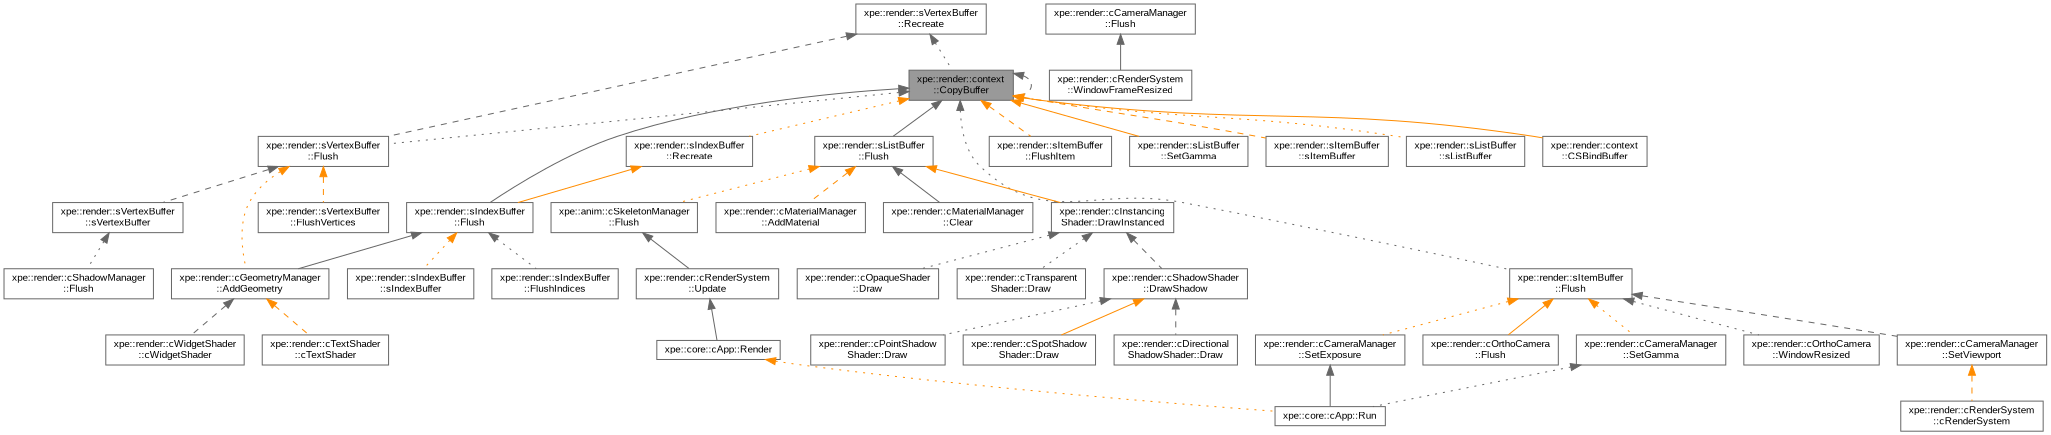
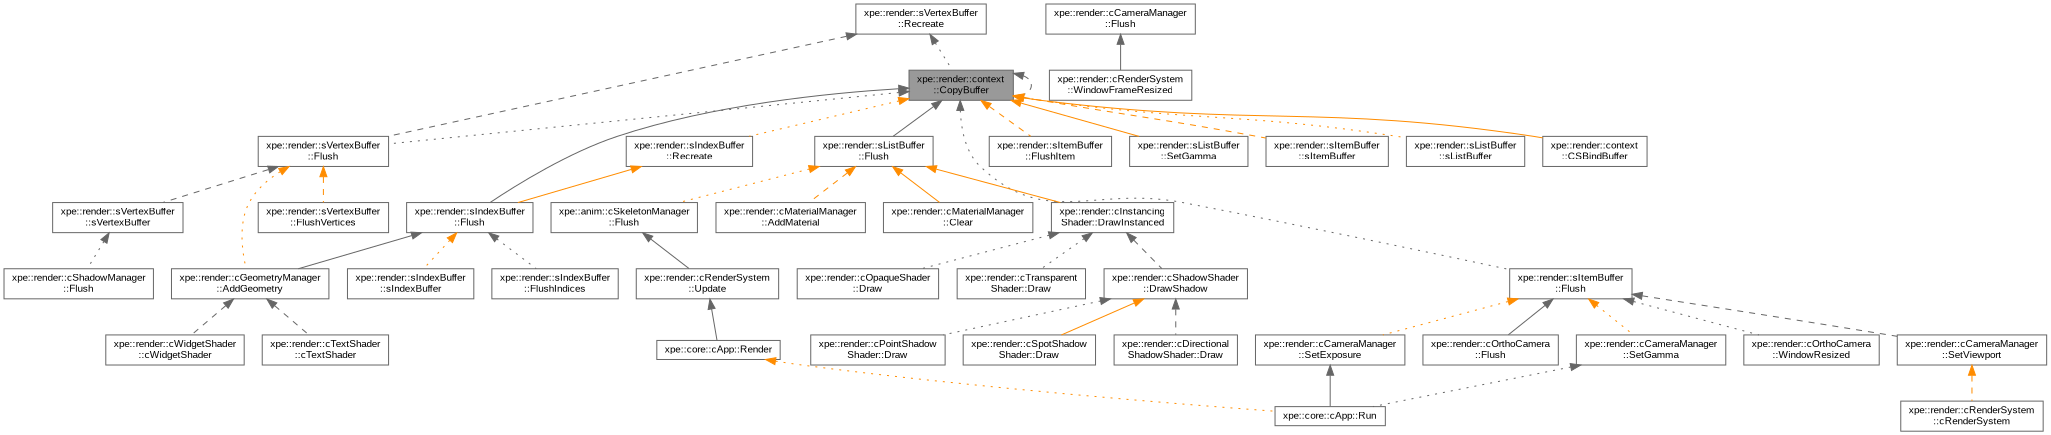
  digraph {
    fontname="Liberation Sans"
    rankdir=TB
    node [color=grey40 fillcolor=white fontname="Liberation Sans" fontsize=10 shape=box style=filled]
    edge [color=gray40 dir=back fontname="Liberation Sans" fontsize=10 labelfontname=Helvetica labelfontsize=10 style=dotted]
    n1 [color=gray40 fillcolor=grey60 fontcolor=black height=0.2 label="xpe::render::context\l::CopyBuffer" width=0.4]
    n2 [height=0.2 label="xpe::render::context\l::CSBindBuffer" width=0.4]
    n3 [height=0.2 label="xpe::render::sIndexBuffer\l::Flush" width=0.4]
    n4 [height=0.2 label="xpe::render::sVertexBuffer\l::Flush" width=0.4]
    n5 [height=0.2 label="xpe::render::sItemBuffer\l::Flush" width=0.4]
    n6 [height=0.2 label="xpe::render::sListBuffer\l::Flush" width=0.4]
    n7 [height=0.2 label="xpe::render::sItemBuffer\l::FlushItem" width=0.4]
    n8 [height=0.2 label="xpe::render::sIndexBuffer\l::Recreate" width=0.4]
    n9 [height=0.2 label="xpe::render::sListBuffer\l::SetGamma" width=0.4]
    n10 [height=0.2 label="xpe::render::sItemBuffer\l::sItemBuffer" width=0.4]
    n11 [height=0.2 label="xpe::render::sListBuffer\l::sListBuffer" width=0.4]
    n12 [height=0.2 label="xpe::render::cGeometryManager\l::AddGeometry" width=0.4]
    n13 [height=0.2 label="xpe::render::sIndexBuffer\l::FlushIndices" width=0.4]
    n14 [height=0.2 label="xpe::render::sIndexBuffer\l::sIndexBuffer" width=0.4]
    n15 [height=0.2 label="xpe::render::sVertexBuffer\l::FlushVertices" width=0.4]
    n16 [height=0.2 label="xpe::render::sVertexBuffer\l::sVertexBuffer" width=0.4]
    n17 [height=0.2 label="xpe::render::cOrthoCamera\l::Flush" width=0.4]
    n18 [height=0.2 label="xpe::render::cCameraManager\l::SetExposure" width=0.4]
    n19 [height=0.2 label="xpe::render::cCameraManager\l::SetGamma" width=0.4]
    n20 [height=0.2 label="xpe::render::cCameraManager\l::SetViewport" width=0.4]
    n21 [height=0.2 label="xpe::render::cOrthoCamera\l::WindowResized" width=0.4]
    n22 [height=0.2 label="xpe::render::cMaterialManager\l::AddMaterial" width=0.4]
    n23 [height=0.2 label="xpe::render::cMaterialManager\l::Clear" width=0.4]
    n24 [height=0.2 label="xpe::render::cInstancing\lShader::DrawInstanced" width=0.4]
    n25 [height=0.2 label="xpe::anim::cSkeletonManager\l::Flush" width=0.4]
    n26 [height=0.2 label="xpe::render::sVertexBuffer\l::Recreate" width=0.4]
    n27 [height=0.2 label="xpe::render::cTextShader\l::cTextShader" width=0.4]
    n28 [height=0.2 label="xpe::render::cWidgetShader\l::cWidgetShader" width=0.4]
    n29 [height=0.2 label="xpe::render::cShadowManager\l::Flush" width=0.4]
    n30 [height=0.2 label="xpe::render::cCameraManager\l::Flush" width=0.4]
    n31 [height=0.2 label="xpe::render::cRenderSystem\l::WindowFrameResized" width=0.4]
    n32 [height=0.2 label="xpe::core::cApp::Run" width=0.4]
    n33 [height=0.2 label="xpe::render::cRenderSystem\l::cRenderSystem" width=0.4]
    n34 [height=0.2 label="xpe::render::cOpaqueShader\l::Draw" width=0.4]
    n35 [height=0.2 label="xpe::render::cTransparent\lShader::Draw" width=0.4]
    n36 [height=0.2 label="xpe::render::cShadowShader\l::DrawShadow" width=0.4]
    n37 [height=0.2 label="xpe::render::cRenderSystem\l::Update" width=0.4]
    n38 [height=0.2 label="xpe::render::cDirectional\lShadowShader::Draw" width=0.4]
    n39 [height=0.2 label="xpe::render::cPointShadow\lShader::Draw" width=0.4]
    n40 [height=0.2 label="xpe::render::cSpotShadow\lShader::Draw" width=0.4]
    n41 [height=0.2 label="xpe::core::cApp::Render" width=0.4]
    n1 -> n1 [style=dashed]
    n1 -> n2 [color=darkorange style=solid]
    n1 -> n3 [style=solid]
    n1 -> n4
    n1 -> n5
    n1 -> n6 [style=solid]
    n1 -> n7 [color=darkorange style=dashed]
    n1 -> n8 [color=darkorange]
    n1 -> n9 [color=darkorange style=solid]
    n1 -> n10 [color=darkorange style=dashed]
    n1 -> n11 [color=darkorange]
    n3 -> n12 [style=solid]
    n3 -> n13
    n3 -> n14 [color=darkorange]
    n4 -> n12 [color=darkorange]
    n4 -> n15 [color=darkorange style=dashed]
    n4 -> n16 [style=dashed]
-   n5 -> n17 [color=darkorange style=solid]
+   n5 -> n17 [style=solid]
    n5 -> n18 [color=darkorange]
    n5 -> n19 [color=darkorange]
    n5 -> n20 [style=dashed]
    n5 -> n21
    n6 -> n22 [color=darkorange style=dashed]
-   n6 -> n23 [style=solid]
+   n6 -> n23 [color=darkorange style=solid]
    n6 -> n24 [color=darkorange style=solid]
    n6 -> n25 [color=darkorange]
    n8 -> n3 [color=darkorange style=solid]
-   n12 -> n27 [color=darkorange style=dashed]
+   n12 -> n27 [style=dashed]
    n12 -> n28 [style=dashed]
    n16 -> n29
    n18 -> n32 [style=solid]
    n19 -> n32
    n20 -> n33 [color=darkorange style=dashed]
    n24 -> n34
    n24 -> n35
    n24 -> n36 [style=dashed]
    n25 -> n37 [style=solid]
    n26 -> n1
    n26 -> n4 [style=dashed]
    n30 -> n31 [style=solid]
    n36 -> n38 [style=dashed]
    n36 -> n39
    n36 -> n40 [color=darkorange style=solid]
    n37 -> n41 [style=solid]
    n41 -> n32 [color=darkorange]
  }
